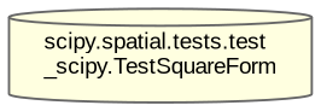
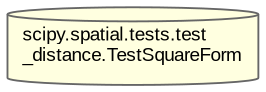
  digraph {
    rankdir=LR
    fontname="Liberation Sans"
-   n1 [color=grey40 fillcolor=lightyellow fontname="Liberation Sans" fontsize=10 height=0.2 label="scipy.spatial.tests.test\l_scipy.TestSquareForm" shape=cylinder style=filled width=0.4]
+   n1 [color=grey40 fillcolor=lightyellow fontname="Liberation Sans" fontsize=10 height=0.2 label="scipy.spatial.tests.test\l_distance.TestSquareForm" shape=cylinder style=filled width=0.4]
  }
